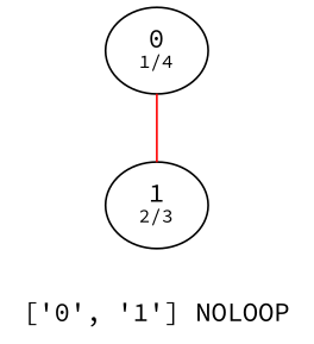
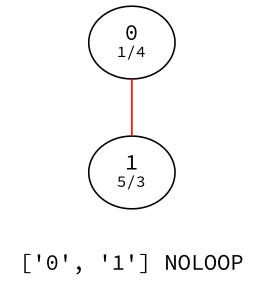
  digraph {
    label="['0', '1'] NOLOOP"
    fontname="Source Code Pro"
    node [fontname="Source Code Pro"]
    n1 [label=<0<BR /><FONT POINT-SIZE="10">1/4</FONT>>]
-   n2 [label=<1<BR /><FONT POINT-SIZE="10">2/3</FONT>>]
+   n2 [label=<1<BR /><FONT POINT-SIZE="10">5/3</FONT>>]
    n1 -> n2 [color=red dir=none fontname="Source Code Pro"]
  }
